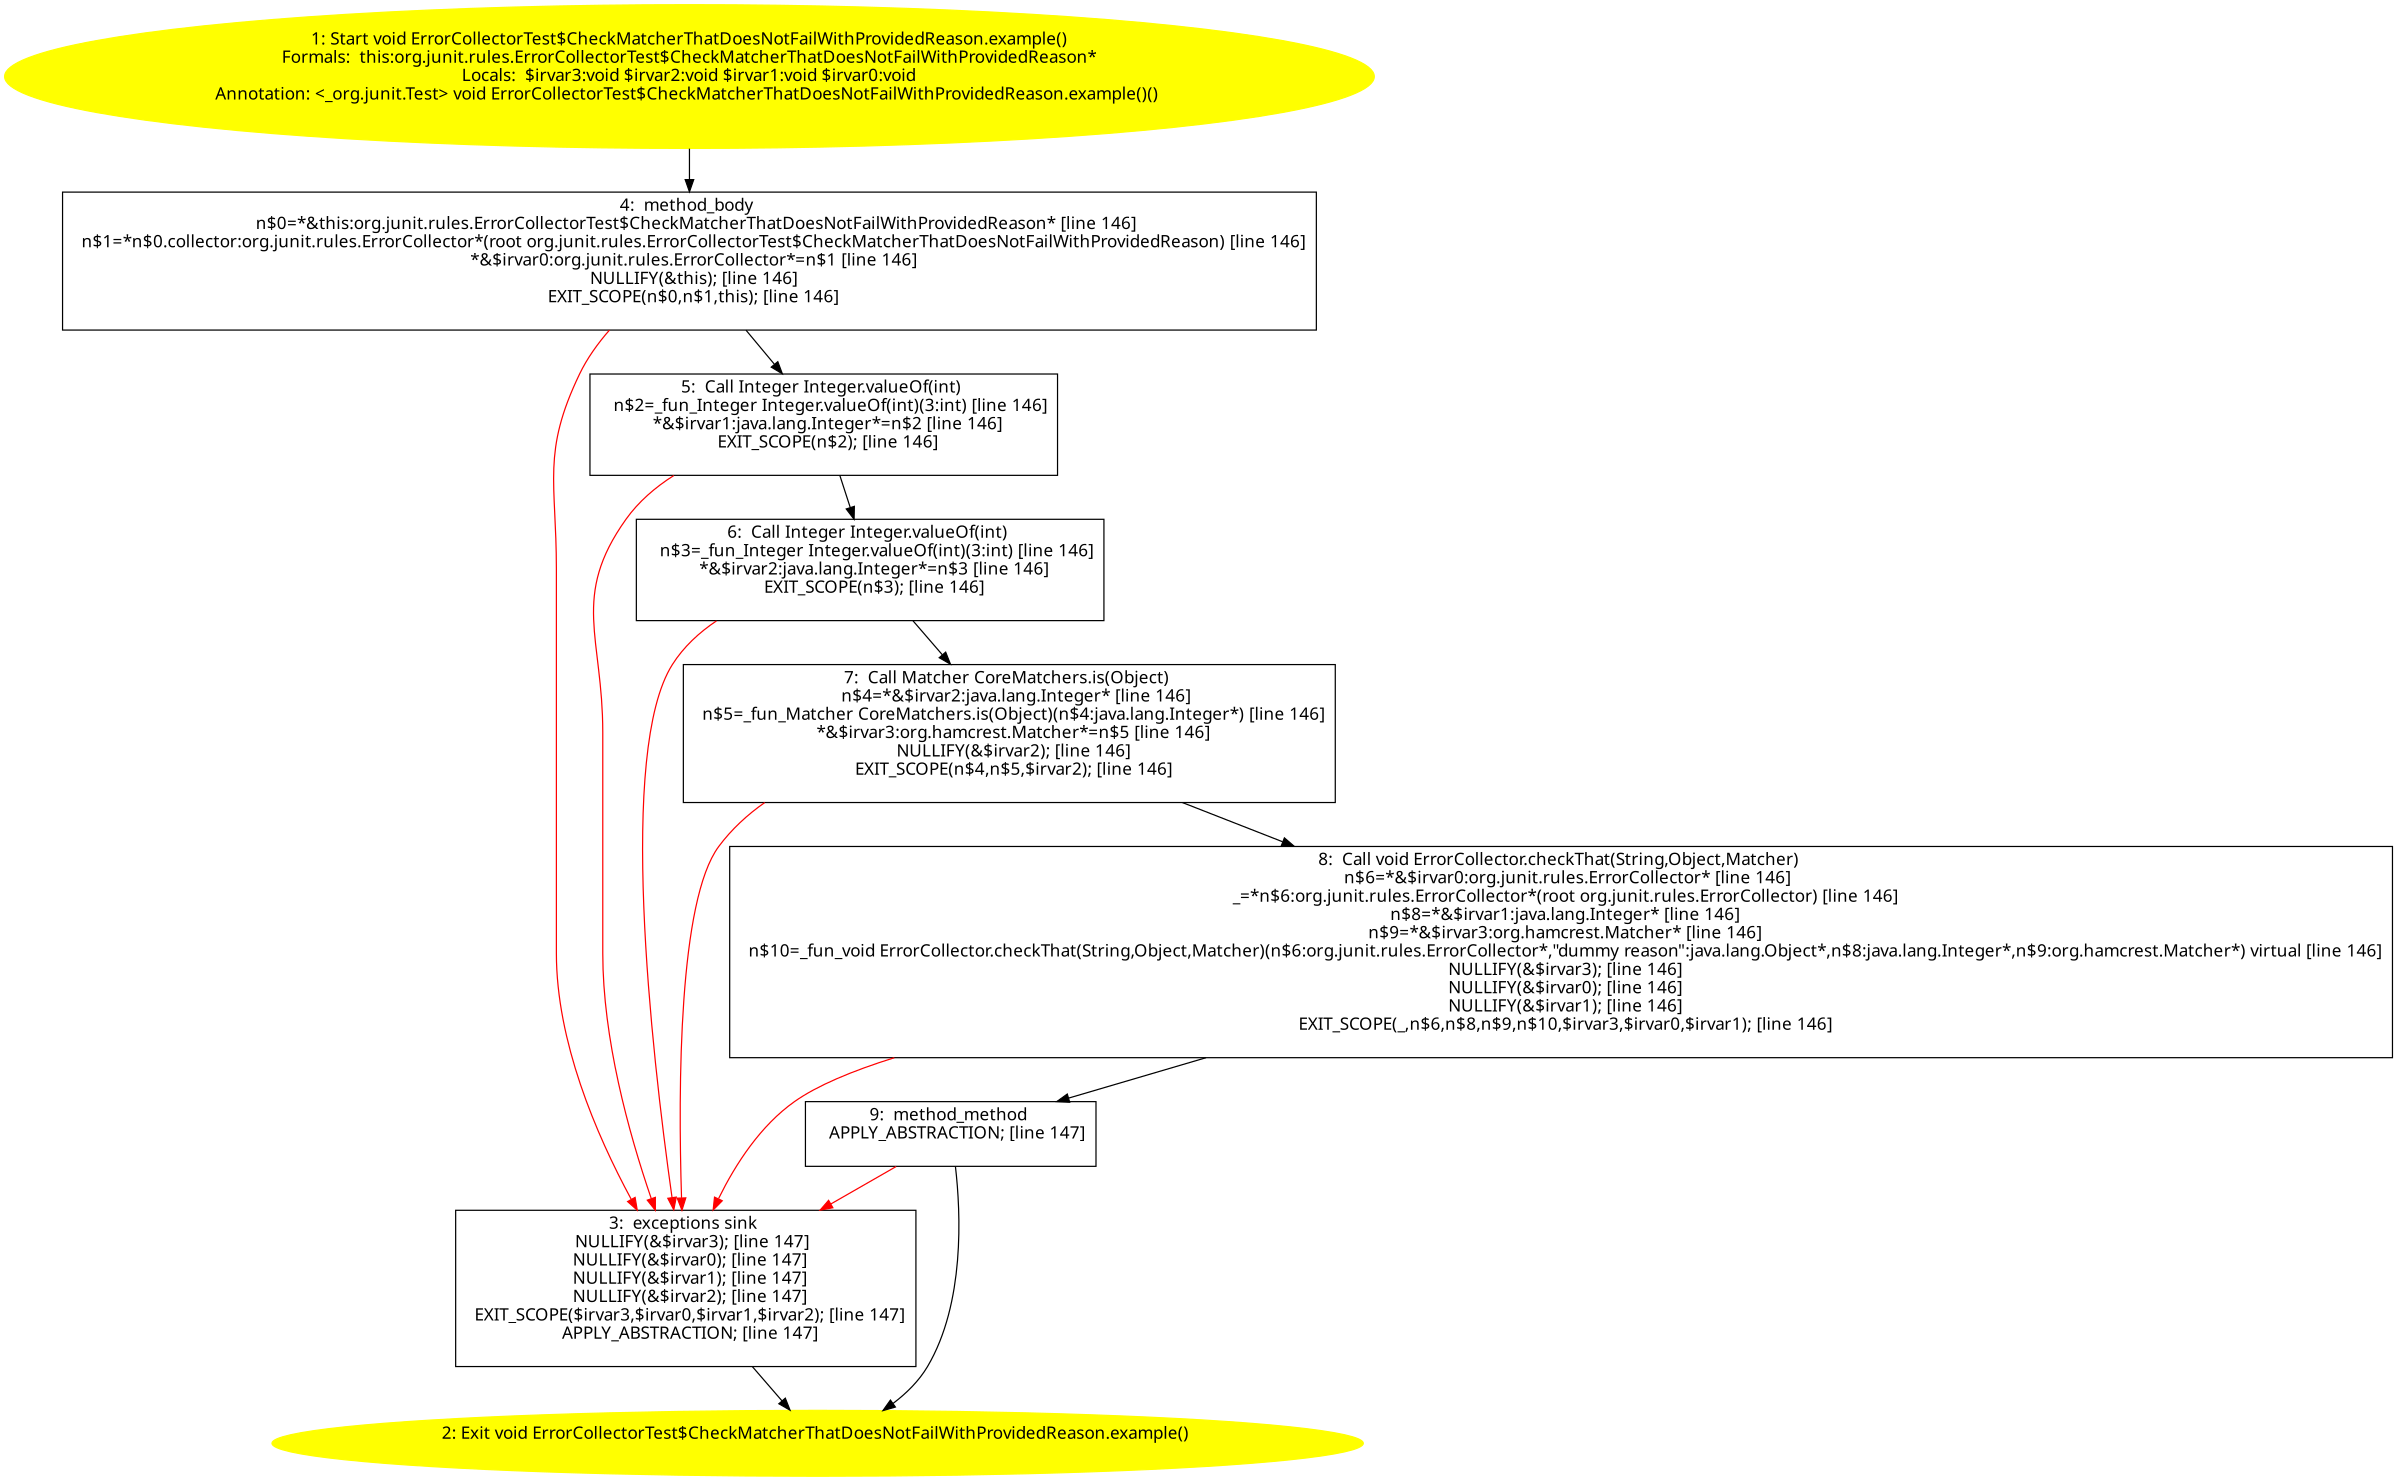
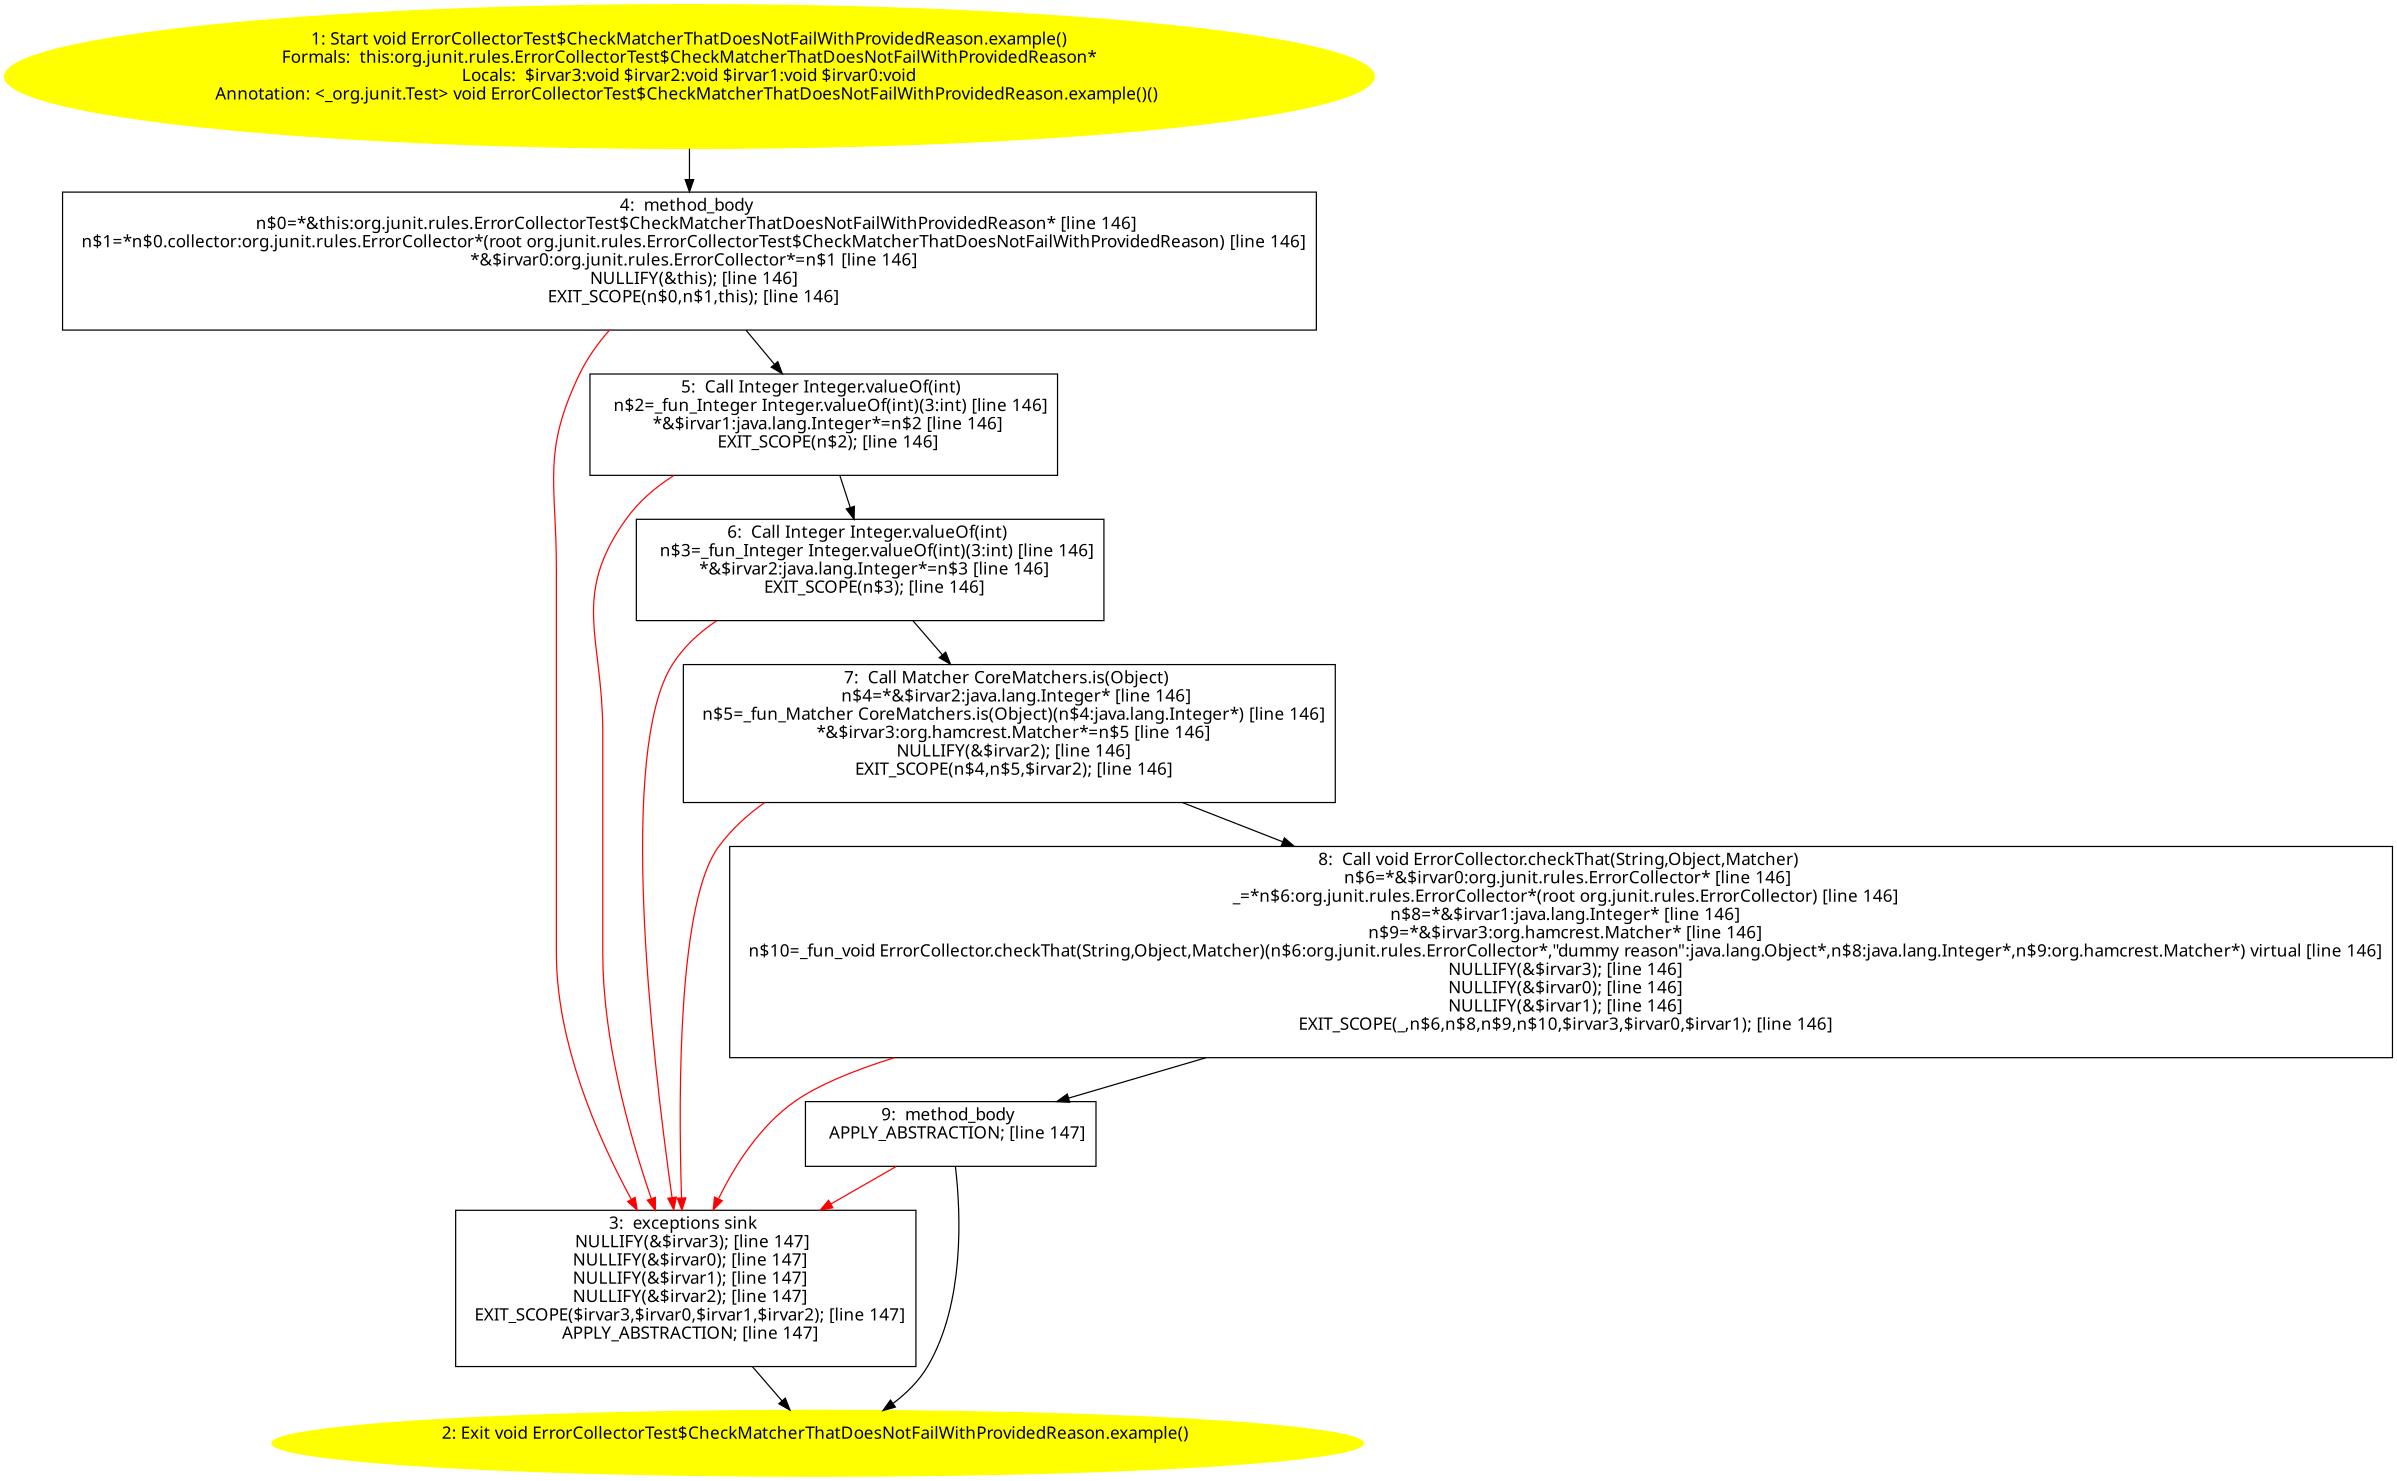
  digraph {
    fontname="Noto Sans"
    node [fontname="Noto Sans" shape=box]
    edge [fontname="Noto Sans"]
    n1 [color=yellow label="1: Start void ErrorCollectorTest$CheckMatcherThatDoesNotFailWithProvidedReason.example()\nFormals:  this:org.junit.rules.ErrorCollectorTest$CheckMatcherThatDoesNotFailWithProvidedReason*\nLocals:  $irvar3:void $irvar2:void $irvar1:void $irvar0:void\nAnnotation: <_org.junit.Test> void ErrorCollectorTest$CheckMatcherThatDoesNotFailWithProvidedReason.example()() \n  " style=filled shape=""]
    n2 [label="4:  method_body \n   n$0=*&this:org.junit.rules.ErrorCollectorTest$CheckMatcherThatDoesNotFailWithProvidedReason* [line 146]\n  n$1=*n$0.collector:org.junit.rules.ErrorCollector*(root org.junit.rules.ErrorCollectorTest$CheckMatcherThatDoesNotFailWithProvidedReason) [line 146]\n  *&$irvar0:org.junit.rules.ErrorCollector*=n$1 [line 146]\n  NULLIFY(&this); [line 146]\n  EXIT_SCOPE(n$0,n$1,this); [line 146]\n "]
    n3 [label="3:  exceptions sink \n   NULLIFY(&$irvar3); [line 147]\n  NULLIFY(&$irvar0); [line 147]\n  NULLIFY(&$irvar1); [line 147]\n  NULLIFY(&$irvar2); [line 147]\n  EXIT_SCOPE($irvar3,$irvar0,$irvar1,$irvar2); [line 147]\n  APPLY_ABSTRACTION; [line 147]\n "]
    n4 [label="5:  Call Integer Integer.valueOf(int) \n   n$2=_fun_Integer Integer.valueOf(int)(3:int) [line 146]\n  *&$irvar1:java.lang.Integer*=n$2 [line 146]\n  EXIT_SCOPE(n$2); [line 146]\n "]
    n5 [color=yellow label="2: Exit void ErrorCollectorTest$CheckMatcherThatDoesNotFailWithProvidedReason.example() \n  " style=filled shape=""]
    n6 [label="6:  Call Integer Integer.valueOf(int) \n   n$3=_fun_Integer Integer.valueOf(int)(3:int) [line 146]\n  *&$irvar2:java.lang.Integer*=n$3 [line 146]\n  EXIT_SCOPE(n$3); [line 146]\n "]
    n7 [label="7:  Call Matcher CoreMatchers.is(Object) \n   n$4=*&$irvar2:java.lang.Integer* [line 146]\n  n$5=_fun_Matcher CoreMatchers.is(Object)(n$4:java.lang.Integer*) [line 146]\n  *&$irvar3:org.hamcrest.Matcher*=n$5 [line 146]\n  NULLIFY(&$irvar2); [line 146]\n  EXIT_SCOPE(n$4,n$5,$irvar2); [line 146]\n "]
    n8 [label="8:  Call void ErrorCollector.checkThat(String,Object,Matcher) \n   n$6=*&$irvar0:org.junit.rules.ErrorCollector* [line 146]\n  _=*n$6:org.junit.rules.ErrorCollector*(root org.junit.rules.ErrorCollector) [line 146]\n  n$8=*&$irvar1:java.lang.Integer* [line 146]\n  n$9=*&$irvar3:org.hamcrest.Matcher* [line 146]\n  n$10=_fun_void ErrorCollector.checkThat(String,Object,Matcher)(n$6:org.junit.rules.ErrorCollector*,\"dummy reason\":java.lang.Object*,n$8:java.lang.Integer*,n$9:org.hamcrest.Matcher*) virtual [line 146]\n  NULLIFY(&$irvar3); [line 146]\n  NULLIFY(&$irvar0); [line 146]\n  NULLIFY(&$irvar1); [line 146]\n  EXIT_SCOPE(_,n$6,n$8,n$9,n$10,$irvar3,$irvar0,$irvar1); [line 146]\n "]
-   n9 [label="9:  method_method \n   APPLY_ABSTRACTION; [line 147]\n "]
+   n9 [label="9:  method_body \n   APPLY_ABSTRACTION; [line 147]\n "]
    n1 -> n2
    n2 -> n3 [color=red]
    n2 -> n4
    n3 -> n5
    n4 -> n3 [color=red]
    n4 -> n6
    n6 -> n3 [color=red]
    n6 -> n7
    n7 -> n3 [color=red]
    n7 -> n8
    n8 -> n3 [color=red]
    n8 -> n9
    n9 -> n3 [color=red]
    n9 -> n5
  }
